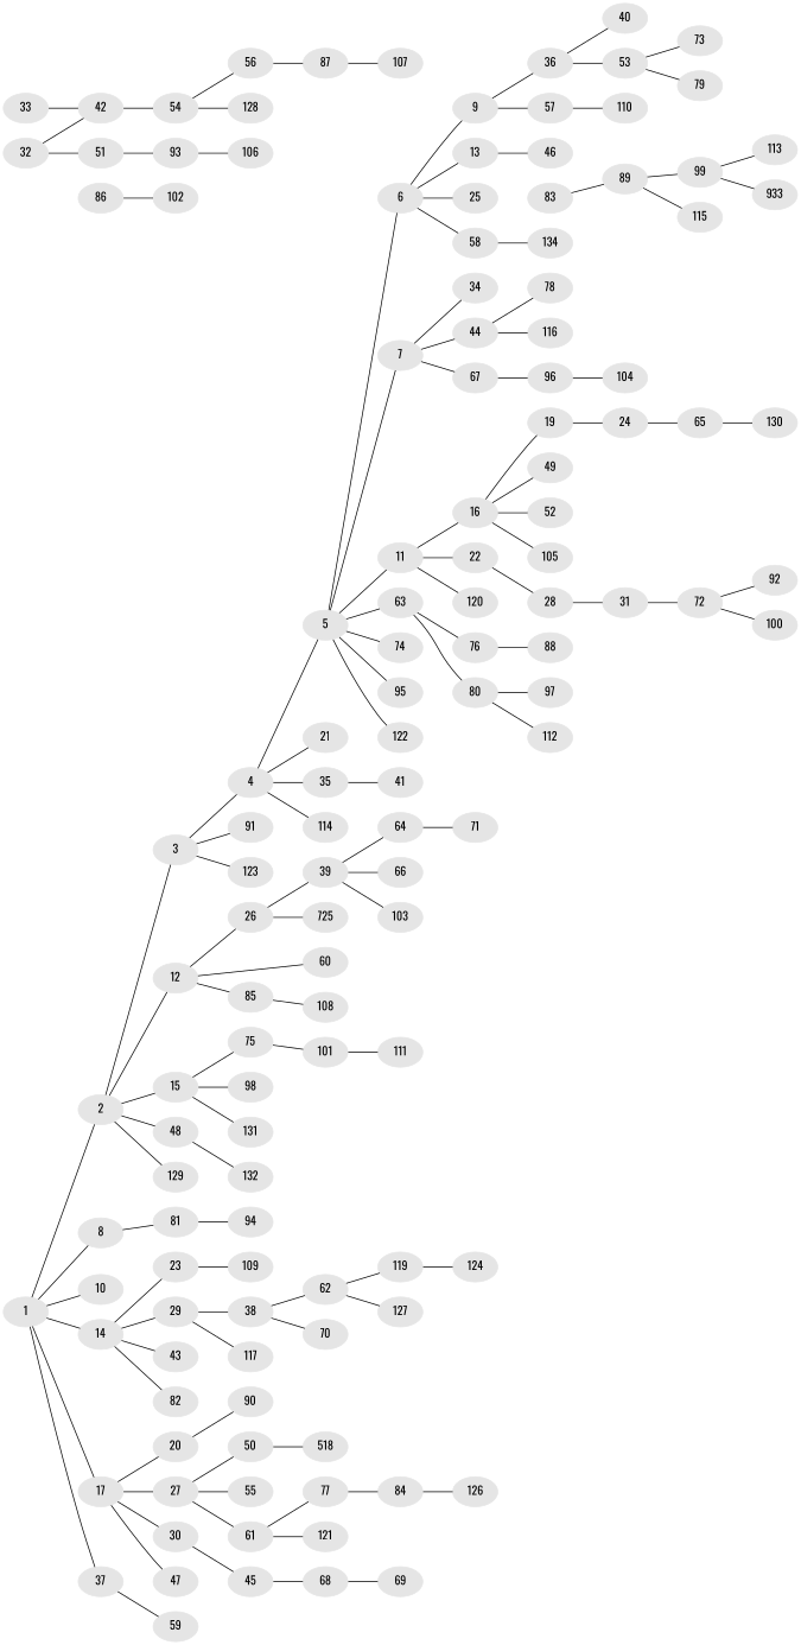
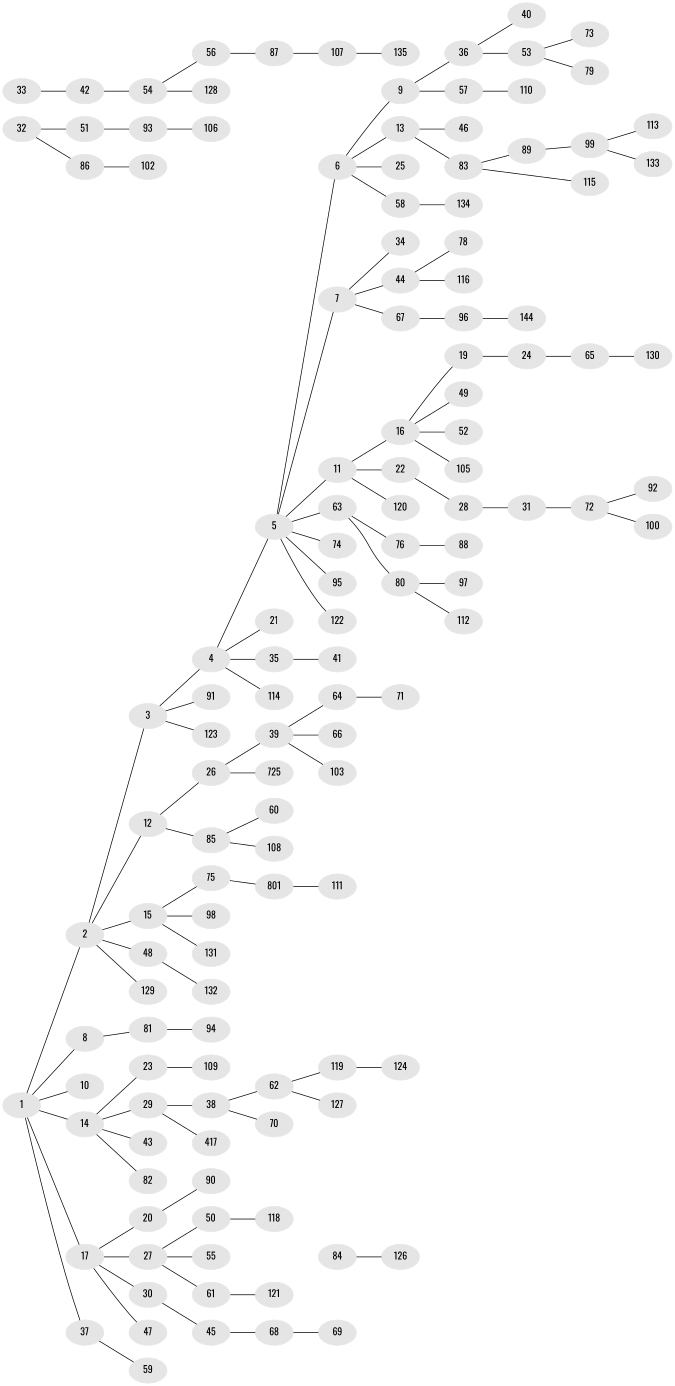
  graph {
    fontname=Oswald
    rankdir=LR
    node [color=gray90 fontname=Oswald style=filled]
    edge [fontname=Oswald]
    1
    2
    8
    10
    14
    17
    37
    3
    12
    15
    48
    129
    81
    23
    29
    43
    82
    20
    27
    30
    47
    59
    4
    91
    123
    26
    60
    85
    75
    98
    131
    132
    5
    21
    35
    114
    6
    7
    11
    63
    74
    95
    122
    41
    9
    13
    25
    58
    34
    44
    67
    16
    22
    120
    76
    80
    36
    57
    46
    83
    134
    78
    116
    96
    94
    40
    53
    110
    19
    49
    52
    105
    28
    39
    n75 [label=725]
    33
    42
    108
    89
    109
    38
-   117
-   101
+   117 [label=417]
+   101 [label=801]
    24
    90
    50
    55
    61
    45
    32
    51
    86
    65
    31
    130
    64
    66
    103
-   118 [label=518]
-   77
+   118
    121
    72
    62
    70
    68
    92
    100
    93
    102
    54
    73
    79
    119
    127
    71
    56
    128
    69
    106
    87
    107
    84
    124
    88
    97
    112
-   104
+   104 [label=144]
    111
    126
    99
    115
+   135
    113
-   133 [label=933]
+   133
    1 -- 2
    1 -- 8
    1 -- 10
    1 -- 14
    1 -- 17
    1 -- 37
    2 -- 3
    2 -- 12
    2 -- 15
    2 -- 48
    2 -- 129
    8 -- 81
    14 -- 23
    14 -- 29
    14 -- 43
    14 -- 82
    17 -- 20
    17 -- 27
    17 -- 30
    17 -- 47
    37 -- 59
    3 -- 4
    3 -- 91
    3 -- 123
    12 -- 26
-   12 -- 60
+   85 -- 60
    12 -- 85
    15 -- 75
    15 -- 98
    15 -- 131
    48 -- 132
    81 -- 94
    23 -- 109
    29 -- 38
    29 -- 117
    20 -- 90
    27 -- 50
    27 -- 55
    27 -- 61
    30 -- 45
    4 -- 5
    4 -- 21
    4 -- 35
    4 -- 114
    26 -- 39
    26 -- n75
    85 -- 108
    75 -- 101
    5 -- 6
    5 -- 7
    5 -- 11
    5 -- 63
    5 -- 74
    5 -- 95
    5 -- 122
    35 -- 41
    6 -- 9
    6 -- 13
    6 -- 25
    6 -- 58
    7 -- 34
    7 -- 44
    7 -- 67
    11 -- 16
    11 -- 22
    11 -- 120
    63 -- 76
    63 -- 80
    9 -- 36
    9 -- 57
    13 -- 46
+   13 -- 83
    58 -- 134
    44 -- 78
    44 -- 116
    67 -- 96
    16 -- 19
    16 -- 49
    16 -- 52
    16 -- 105
    22 -- 28
    76 -- 88
    80 -- 97
    80 -- 112
    36 -- 40
    36 -- 53
    57 -- 110
    83 -- 89
    96 -- 104
    53 -- 73
    53 -- 79
    19 -- 24
    28 -- 31
    39 -- 64
    39 -- 66
    39 -- 103
    33 -- 42
    42 -- 54
    89 -- 99
-   89 -- 115
+   83 -- 115
    38 -- 62
    38 -- 70
    101 -- 111
    24 -- 65
    50 -- 118
-   61 -- 77
    61 -- 121
    45 -- 68
    32 -- 51
-   32 -- 42
+   32 -- 86
    51 -- 93
    86 -- 102
    65 -- 130
    31 -- 72
    64 -- 71
-   77 -- 84
    72 -- 92
    72 -- 100
    62 -- 119
    62 -- 127
    68 -- 69
    93 -- 106
    54 -- 56
    54 -- 128
    119 -- 124
    56 -- 87
    87 -- 107
+   107 -- 135
    84 -- 126
    99 -- 113
    99 -- 133
  }
